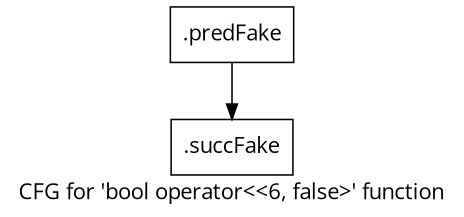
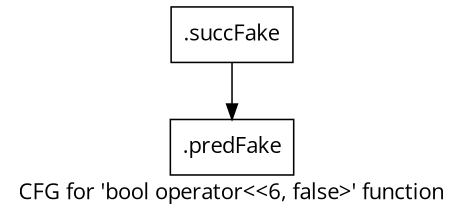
  digraph {
    label="CFG for 'bool operator\<\<6, false\>' function"
    fontname="Open Sans"
    node [shape=record fontname="Open Sans"]
    n1 [label="{.predFake}"]
    n2 [filename="/mnt/xilinx/Vitis_HLS/2021.2/include/ap_int_base.h" label="{.succFake}" linenumber=1810]
-   n1 -> n2 [execusionnum=0 filename="/mnt/xilinx/Vitis_HLS/2021.2/include/ap_int_base.h" fontname="Open Sans"]
+   n2 -> n1 [execusionnum=0 filename="/mnt/xilinx/Vitis_HLS/2021.2/include/ap_int_base.h" fontname="Open Sans"]
  }
